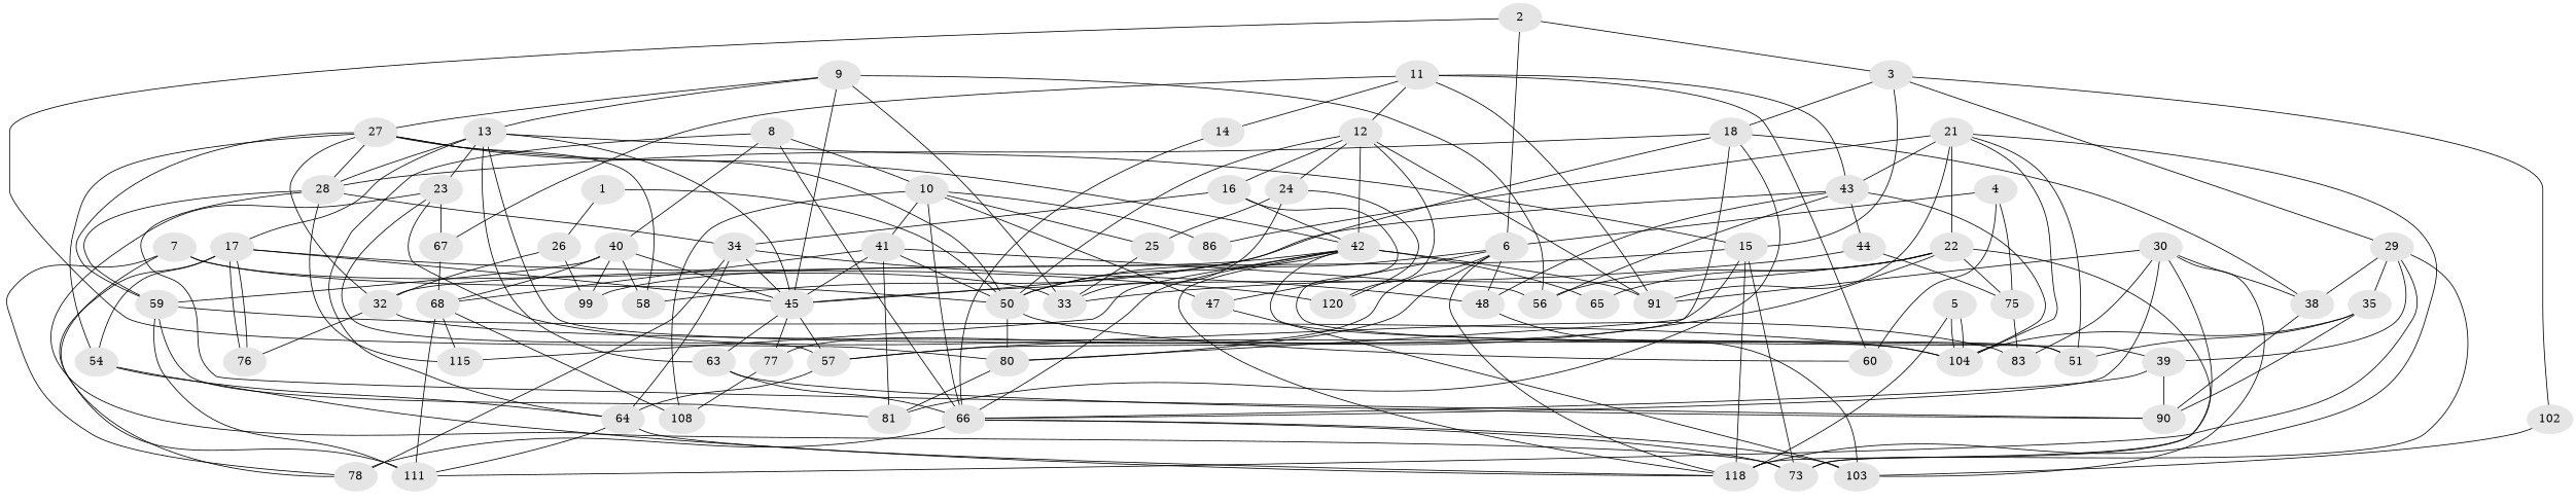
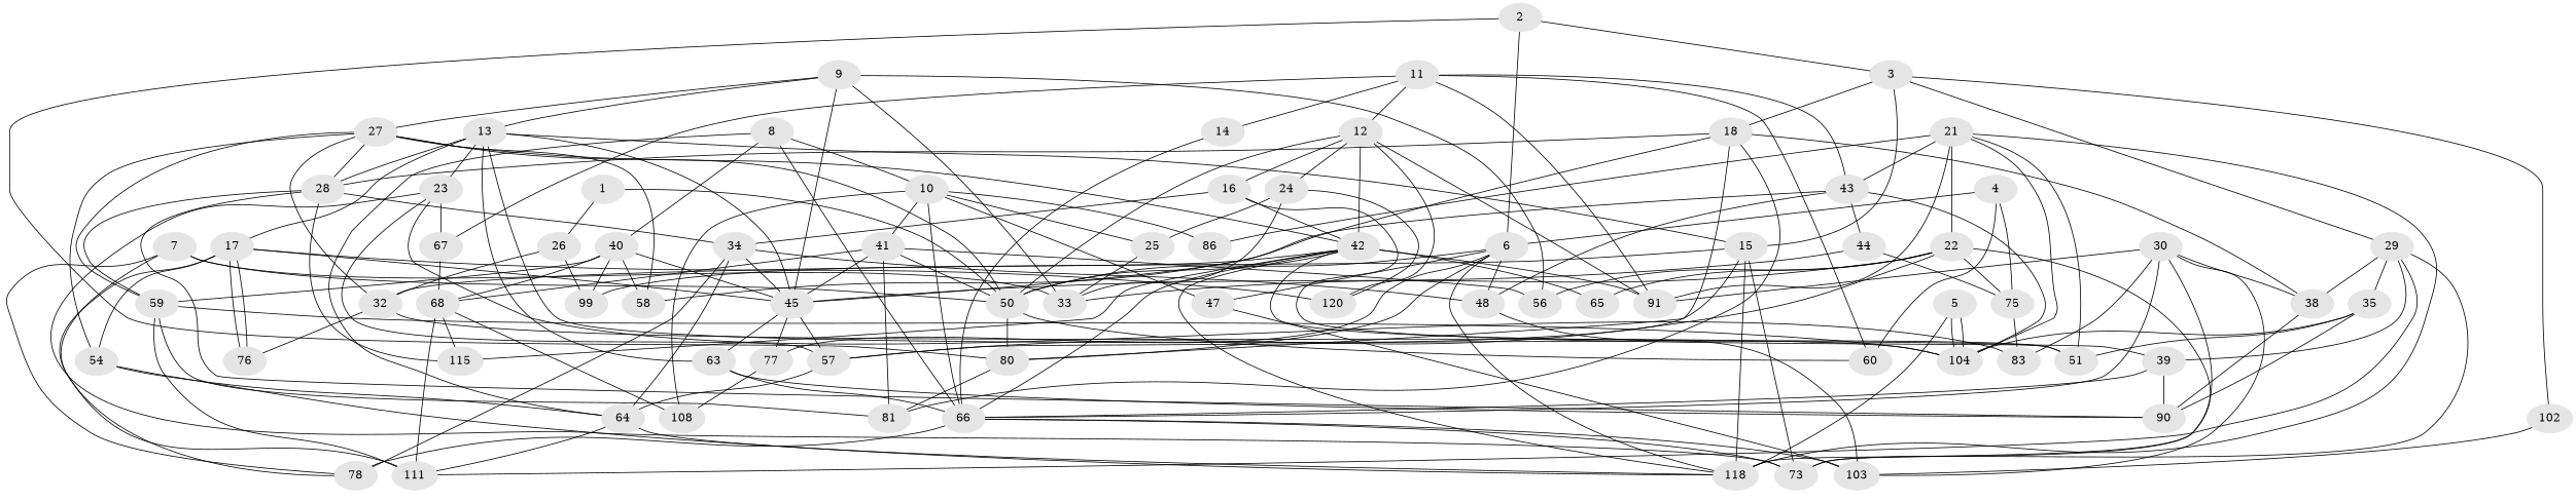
  graph {
    node [color=gray90 style=filled]
    1
    26
    50 [super="+95"]
    99 [super="+113"]
    32
    80 [super="+116"]
    60
    2
    3
    6 [super="+37"]
    15 [super="+97"]
    18
    29 [super="+84"]
    102
    118
    47
    48
    77 [super="+109"]
    81 [super="+100"]
    57 [super="+87"]
    73 [super="+107"]
    45 [super="+101"]
    28
    38
    111
    39 [super="+52"]
    35 [super="+82"]
    103
    4 [super="+53"]
    75
    83
    5 [super="+89"]
    104 [super="+106"]
    108
    33 [super="+74"]
    7
    78 [super="+112"]
    10 [super="+49"]
    66 [super="+79"]
    25 [super="+94"]
    41 [super="+105"]
    86
    8
    40 [super="+96"]
    64 [super="+110"]
    58
    59 [super="+92"]
    68 [super="+98"]
    9 [super="+46"]
    13 [super="+20"]
    27 [super="+70"]
    56 [super="+62"]
    17 [super="+19"]
    23 [super="+72"]
    51
    63
    42 [super="+85"]
    54 [super="+119"]
    11 [super="+71"]
    12 [super="+114"]
    14
    43 [super="+61"]
    67 [super="+93"]
    91
    16 [super="+55"]
    24
    120
    44
    34 [super="+88"]
    65
    115
    76
    90 [super="+117"]
    21 [super="+36"]
    22 [super="+69"]
    30 [super="+31"]
    1 -- 26
    1 -- 50
    26 -- 99
    26 -- 32
    50 -- 80
    50 -- 60
    32 -- 104
    32 -- 76
    80 -- 81
    2 -- 80
    2 -- 3
    2 -- 6
    3 -- 15
    3 -- 18
    3 -- 29
    3 -- 102
    6 -- 50
    6 -- 80
    6 -- 118
    6 -- 47
    6 -- 48
    6 -- 77
    15 -- 32
    15 -- 118
    15 -- 57
    15 -- 73
    18 -- 80
    18 -- 81
    18 -- 45
    18 -- 28
    18 -- 38
    29 -- 73
    29 -- 38
    29 -- 111
    29 -- 39
    29 -- 35
    102 -- 103
    47 -- 103
    48 -- 103
    77 -- 108
    57 -- 64
    45 -- 77
    45 -- 57
    45 -- 63
    28 -- 59
    28 -- 34
    28 -- 115
    28 -- 90
    38 -- 90
    39 -- 66
    39 -- 90
    35 -- 104
    35 -- 51
    35 -- 90
    4 -- 60
    4 -- 6
    4 -- 75
    75 -- 83
    5 -- 118 [weight=2]
    5 -- 104
    5 -- 104
    7 -- 50
    7 -- 111
    7 -- 33
    7 -- 78
    10 -- 47
    10 -- 108
    10 -- 66
    10 -- 25
    10 -- 41
    10 -- 86
    66 -- 73
    66 -- 103
    66 -- 78 [weight=2]
    25 -- 33
    41 -- 50
    41 -- 81
    41 -- 45
    41 -- 68
    41 -- 56
    8 -- 10
    8 -- 66
    8 -- 40
    8 -- 64
    40 -- 99
    40 -- 45
    40 -- 58
    40 -- 59
    40 -- 68
    64 -- 118
    64 -- 111
    59 -- 81
    59 -- 111 [weight=2]
    59 -- 104
    68 -- 111
    68 -- 108
    68 -- 115
    9 -- 45
    9 -- 33
    9 -- 13
    9 -- 27
    9 -- 56
    13 -- 15
    13 -- 45
    13 -- 28
    13 -- 17 [weight=2]
    13 -- 23
    13 -- 51
    13 -- 63
    27 -- 50
    27 -- 32
    27 -- 28
    27 -- 58
    27 -- 59
    27 -- 42
    27 -- 54
    17 -- 45
    17 -- 78
    17 -- 54
    17 -- 120
    17 -- 76
    17 -- 76
    23 -- 57
    23 -- 73
    23 -- 83
    23 -- 67
    63 -- 66
    63 -- 90
    42 -- 50
    42 -- 99
    42 -- 118
    42 -- 66
    42 -- 51
    42 -- 91
    42 -- 65
    42 -- 115
    54 -- 118
    54 -- 64
    11 -- 60
    11 -- 12
    11 -- 14
    11 -- 43
    11 -- 67
    11 -- 91
    12 -- 50
    12 -- 42
    12 -- 91
    12 -- 16
    12 -- 24
    12 -- 120
    14 -- 66
    43 -- 48
    43 -- 104
    43 -- 58
-   43 -- 56
    43 -- 44
    67 -- 68
    16 -- 39
    16 -- 42
    16 -- 34
    24 -- 33
    24 -- 25
    24 -- 120
    44 -- 45
    44 -- 75
    34 -- 48
    34 -- 45
    34 -- 78
    34 -- 64
    21 -- 118
    21 -- 104
    21 -- 86
    21 -- 51
    21 -- 43
    21 -- 91
    21 -- 22
    22 -- 57
    22 -- 73
    22 -- 75 [weight=2]
    22 -- 33
    22 -- 56
    22 -- 65
    30 -- 118
    30 -- 38
    30 -- 103
    30 -- 83
    30 -- 66
    30 -- 91
  }
